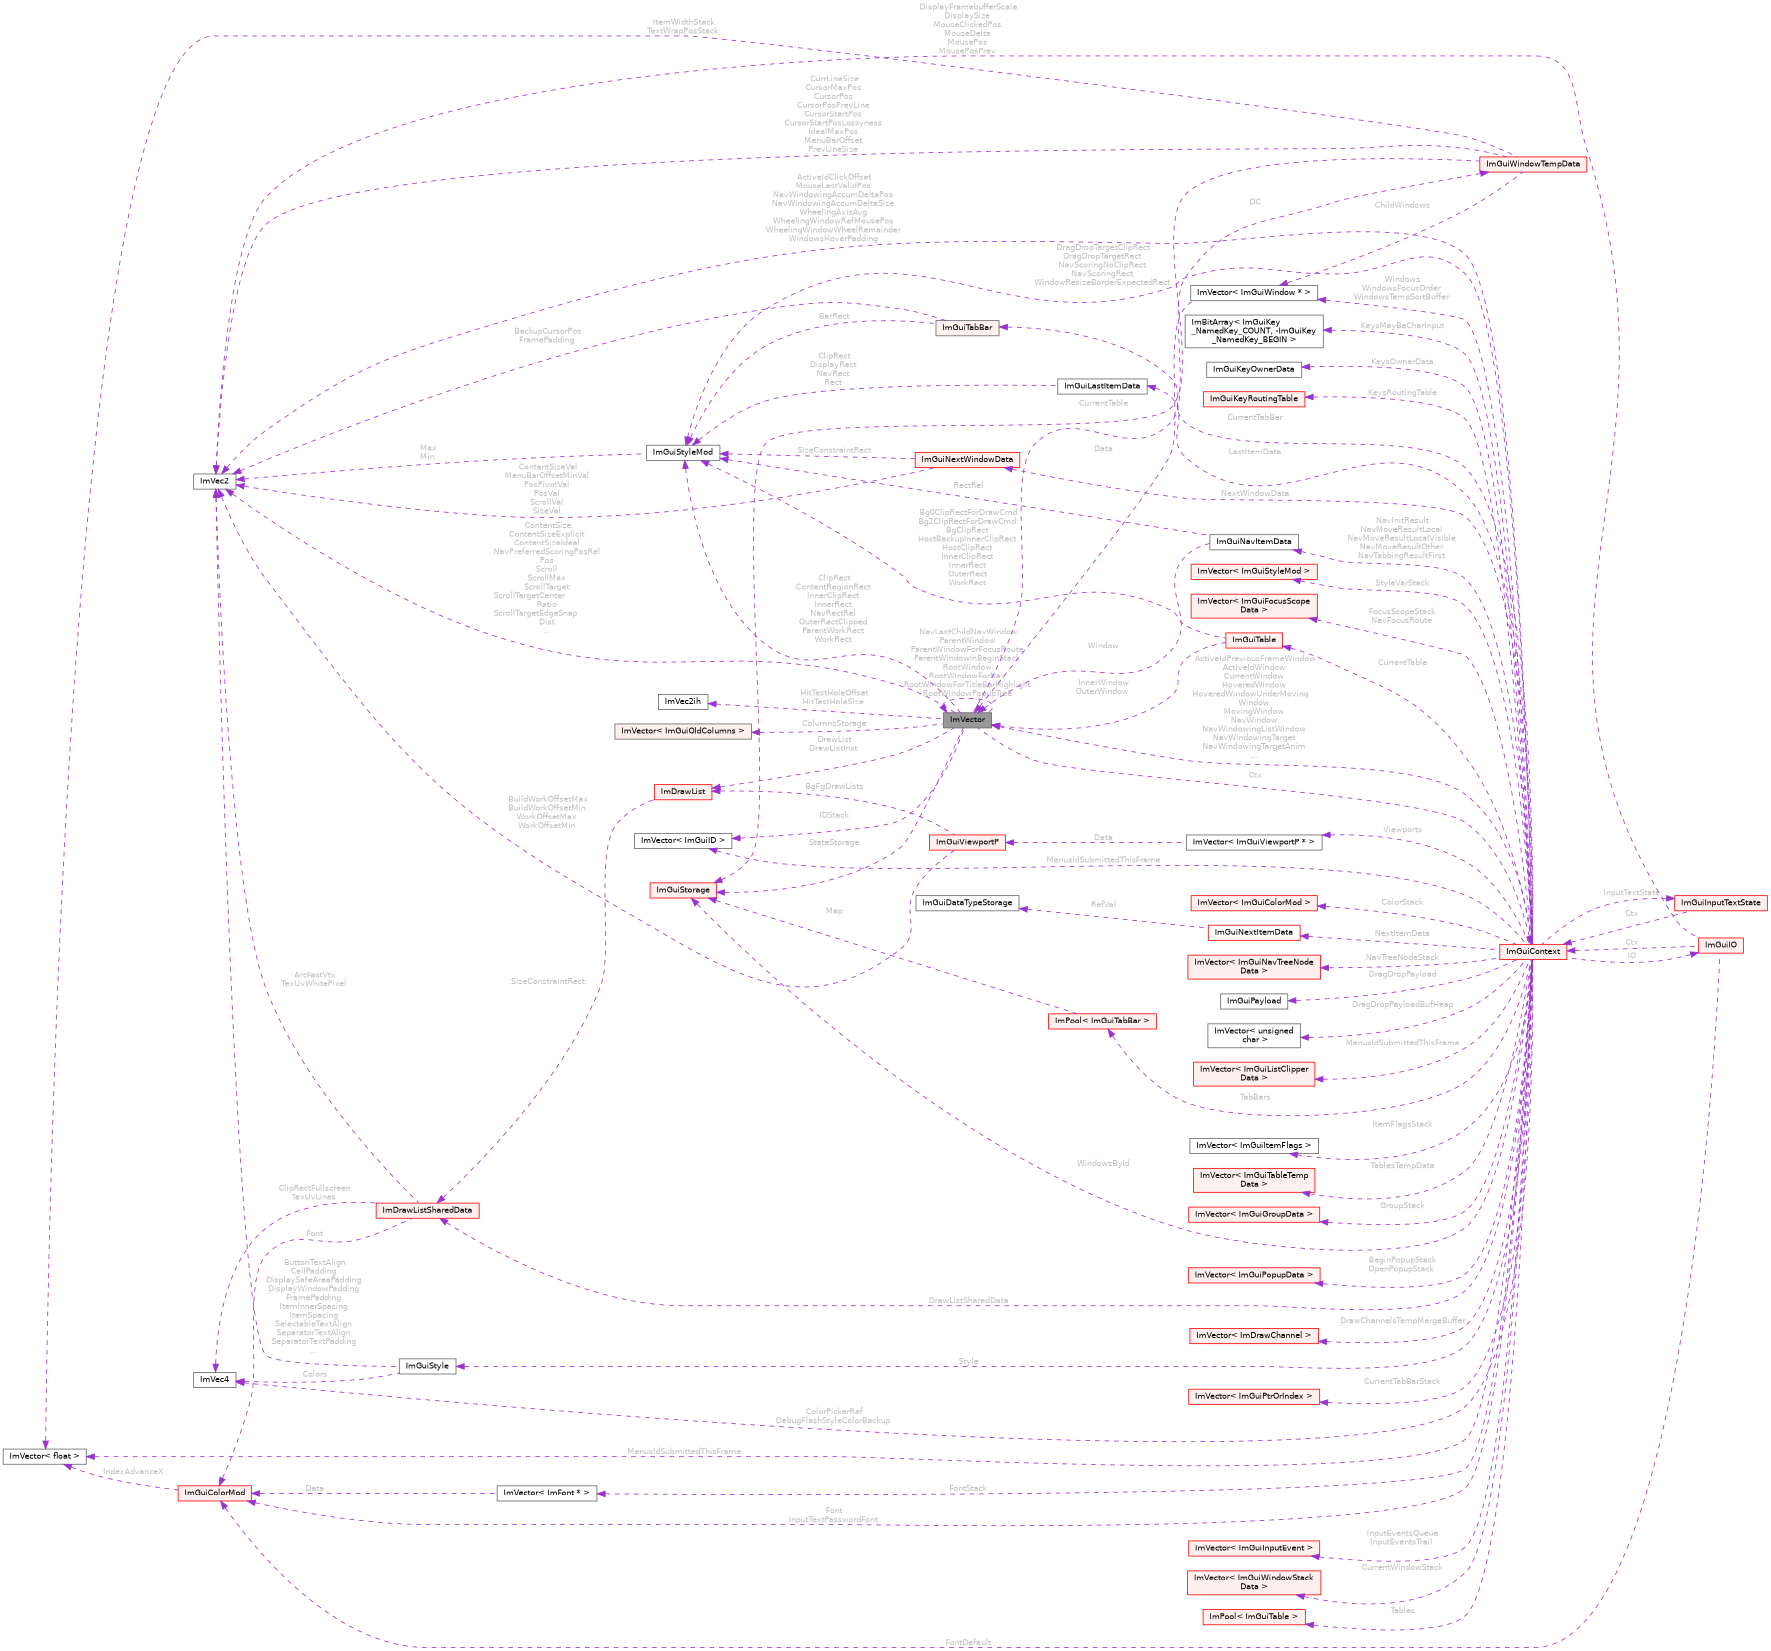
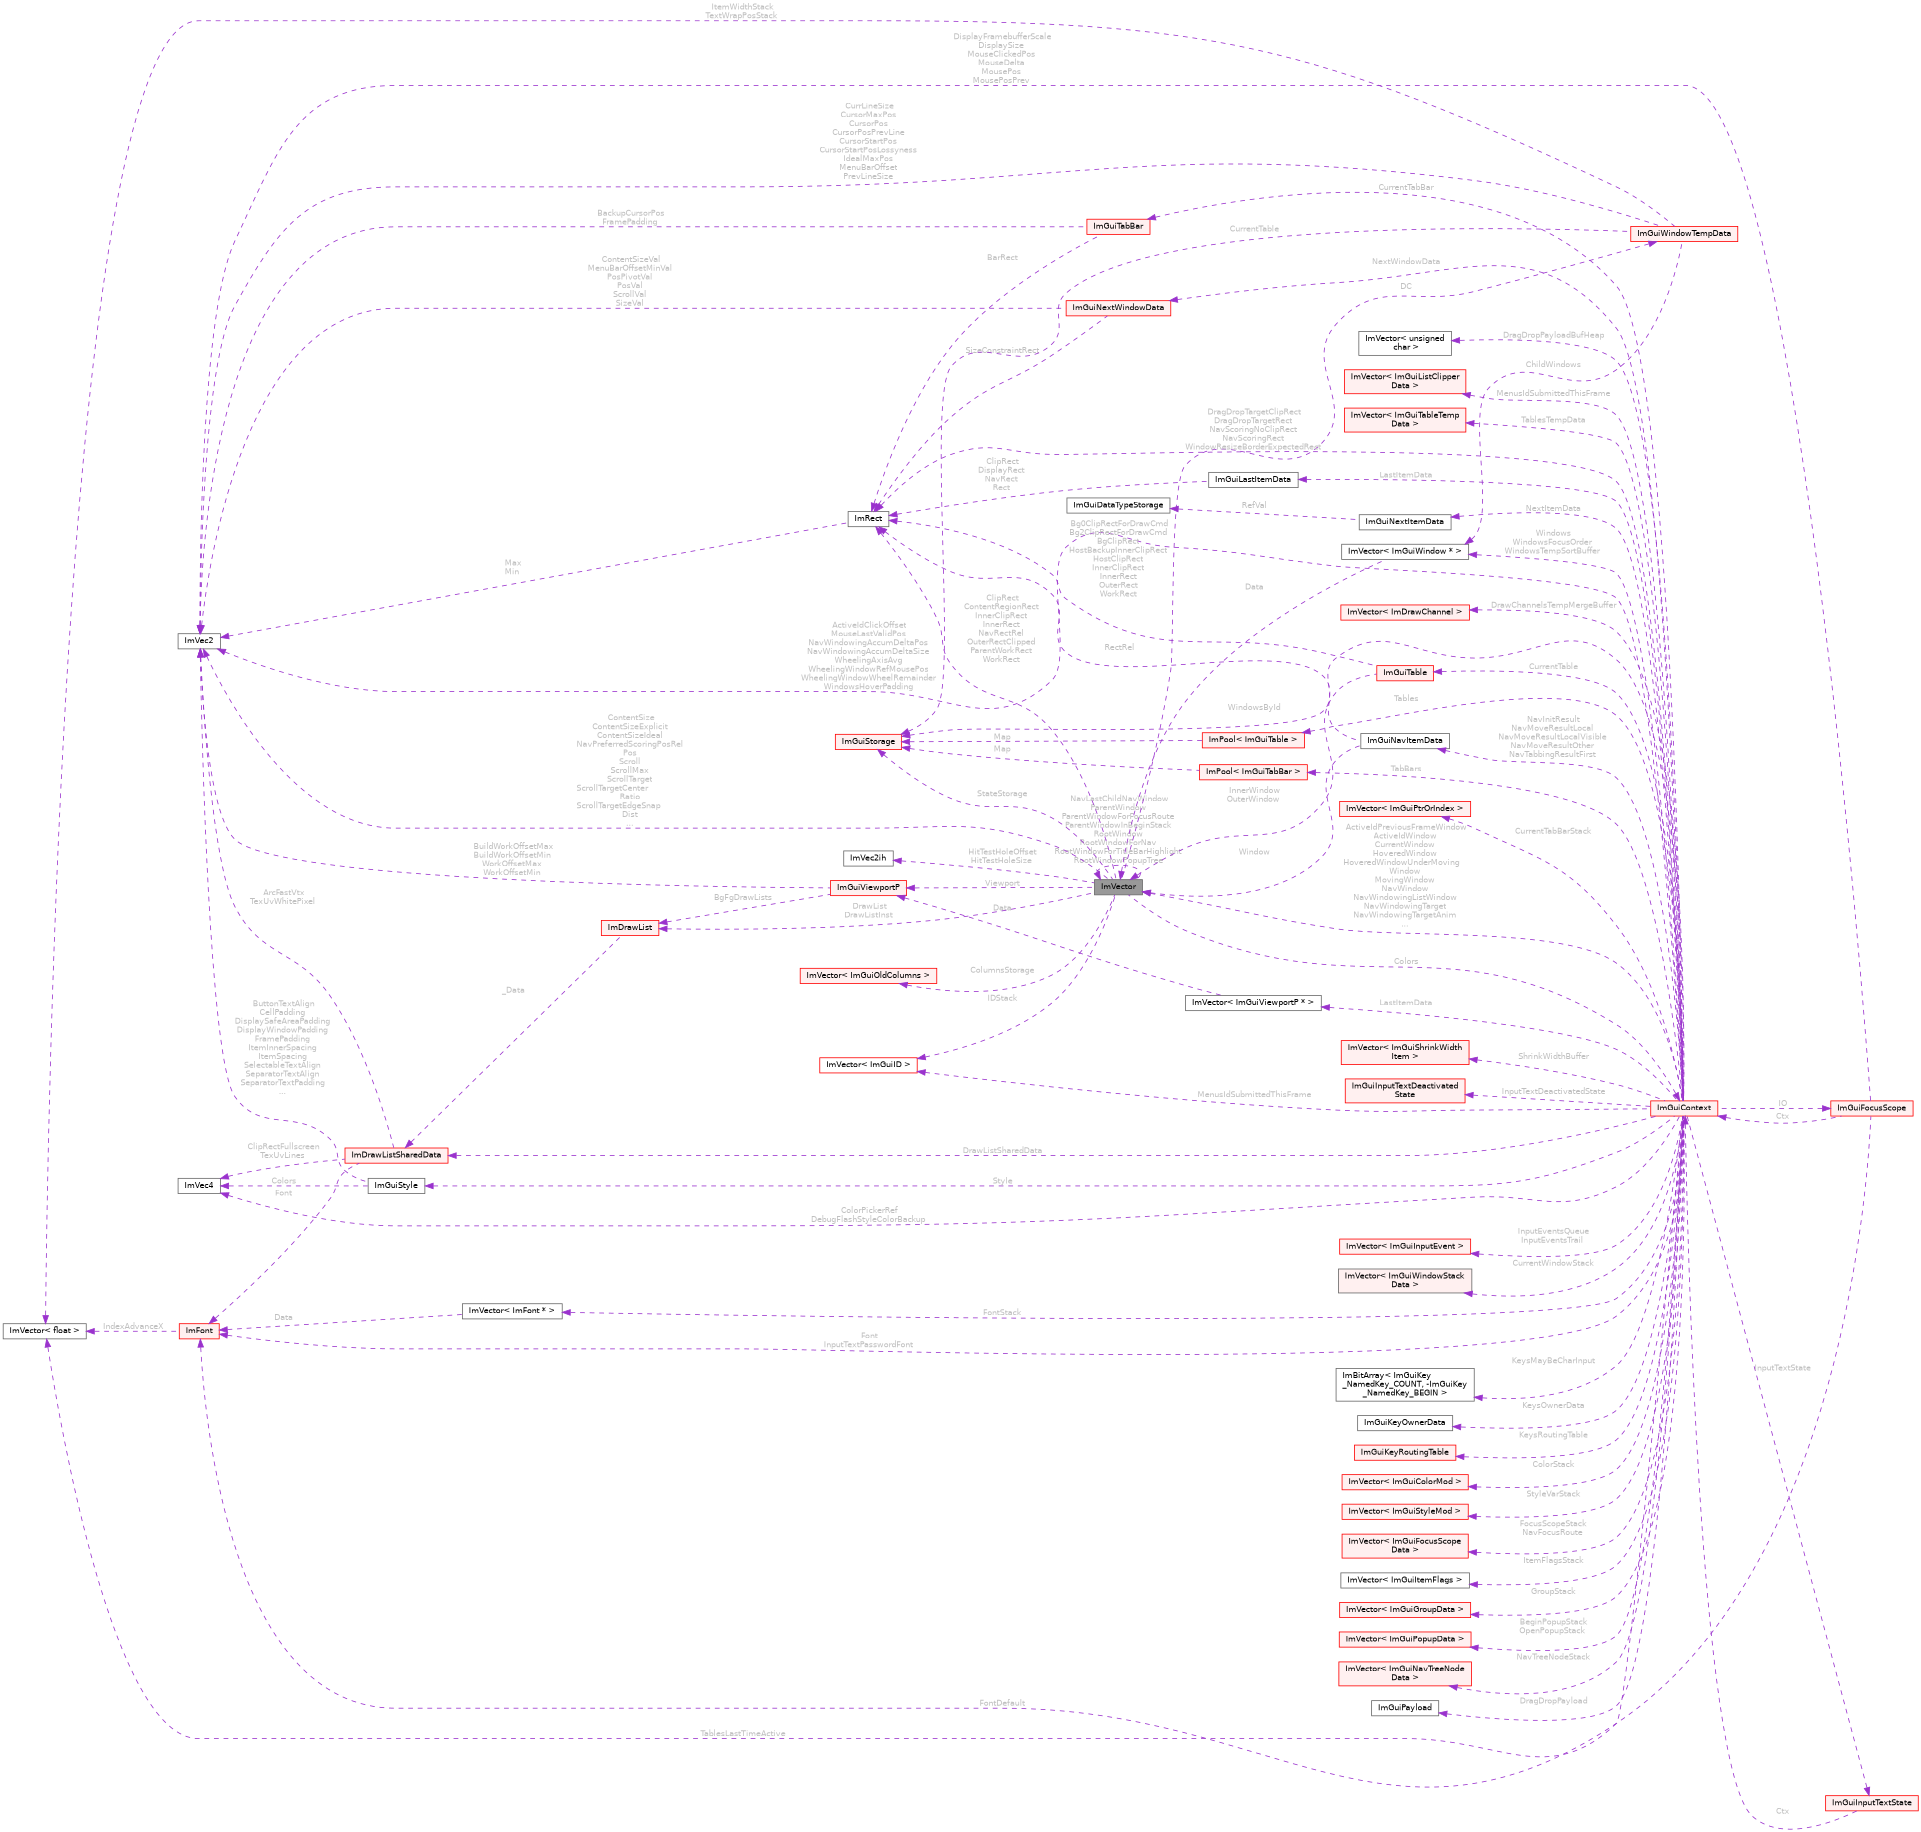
  digraph {
    rankdir=LR
    node [color=red fillcolor="#FFF0F0" fontname=Helvetica fontsize=10 shape=box style=filled]
    edge [color=darkorchid3 dir=back fontcolor=grey fontname=Helvetica fontsize=10 labelfontname=Helvetica labelfontsize=10 style=dashed]
    n1 [color=gray40 fillcolor=grey60 fontcolor=black height=0.2 label=ImVector width=0.4]
    n2 [height=0.2 label=ImGuiContext width=0.4]
    n3 [color=gray40 fillcolor=white height=0.2 label="ImVector\< ImGuiWindow * \>" width=0.4]
    n4 [color=gray40 fillcolor=white height=0.2 label=ImGuiNavItemData width=0.4]
    n5 [height=0.2 label=ImGuiTable width=0.4]
-   n6 [height=0.2 label=ImGuiIO width=0.4]
+   n6 [height=0.2 label=ImGuiFocusScope width=0.4]
    n7 [height=0.2 label=ImGuiInputTextState width=0.4]
    n8 [height=0.2 label=ImGuiWindowTempData width=0.4]
    n9 [color=gray40 fillcolor=white height=0.2 label=ImVec2 width=0.4]
    n10 [color=gray40 fillcolor=white height=0.2 label=ImGuiStyle width=0.4]
    n11 [height=0.2 label=ImDrawListSharedData width=0.4]
-   n12 [color=gray40 fillcolor=white height=0.2 label=ImGuiStyleMod width=0.4]
+   n12 [color=gray40 fillcolor=white height=0.2 label=ImRect width=0.4]
    n13 [height=0.2 label=ImGuiNextWindowData width=0.4]
    n14 [height=0.2 label=ImGuiViewportP width=0.4]
-   n15 [color=gray40 height=0.2 label=ImGuiTabBar width=0.4]
+   n15 [height=0.2 label=ImGuiTabBar width=0.4]
    n16 [height=0.2 label=ImDrawList width=0.4]
    n17 [color=gray40 fillcolor=white height=0.2 label=ImGuiLastItemData width=0.4]
    n18 [color=gray40 fillcolor=white height=0.2 label="ImVector\< ImGuiViewportP * \>" width=0.4]
-   n19 [height=0.2 label=ImGuiColorMod width=0.4]
+   n19 [height=0.2 label=ImFont width=0.4]
    n20 [color=gray40 fillcolor=white height=0.2 label="ImVector\< ImFont * \>" width=0.4]
    n21 [color=gray40 fillcolor=white height=0.2 label="ImVector\< float \>" width=0.4]
    n22 [color=gray40 fillcolor=white height=0.2 label=ImVec4 width=0.4]
    n23 [height=0.2 label="ImVector\< ImGuiInputEvent \>" width=0.4]
-   n24 [height=0.2 label="ImVector\< ImGuiWindowStack\lData \>" width=0.4]
+   n24 [color=gray40 height=0.2 label="ImVector\< ImGuiWindowStack\lData \>" width=0.4]
    n25 [height=0.2 label=ImGuiStorage width=0.4]
    n26 [height=0.2 label="ImPool\< ImGuiTable \>" width=0.4]
    n27 [height=0.2 label="ImPool\< ImGuiTabBar \>" width=0.4]
    n28 [color=gray40 fillcolor=white height=0.2 label="ImBitArray\< ImGuiKey\l_NamedKey_COUNT, -ImGuiKey\l_NamedKey_BEGIN \>" width=0.4]
    n29 [color=gray40 fillcolor=white height=0.2 label=ImGuiKeyOwnerData width=0.4]
    n30 [height=0.2 label=ImGuiKeyRoutingTable width=0.4]
-   n31 [fillcolor=white height=0.2 label=ImGuiNextItemData width=0.4]
+   n31 [color=gray40 fillcolor=white height=0.2 label=ImGuiNextItemData width=0.4]
    n32 [color=gray40 fillcolor=white height=0.2 label=ImGuiDataTypeStorage width=0.4]
    n33 [height=0.2 label="ImVector\< ImGuiColorMod \>" width=0.4]
    n34 [height=0.2 label="ImVector\< ImGuiStyleMod \>" width=0.4]
    n35 [height=0.2 label="ImVector\< ImGuiFocusScope\lData \>" width=0.4]
    n36 [color=gray40 fillcolor=white height=0.2 label="ImVector\< ImGuiItemFlags \>" width=0.4]
    n37 [height=0.2 label="ImVector\< ImGuiGroupData \>" width=0.4]
    n38 [height=0.2 label="ImVector\< ImGuiPopupData \>" width=0.4]
    n39 [height=0.2 label="ImVector\< ImGuiNavTreeNode\lData \>" width=0.4]
    n40 [color=gray40 fillcolor=white height=0.2 label=ImGuiPayload width=0.4]
    n41 [color=gray40 fillcolor=white height=0.2 label="ImVector\< unsigned\l char \>" width=0.4]
    n42 [height=0.2 label="ImVector\< ImGuiListClipper\lData \>" width=0.4]
    n43 [height=0.2 label="ImVector\< ImGuiTableTemp\lData \>" width=0.4]
    n44 [height=0.2 label="ImVector\< ImDrawChannel \>" width=0.4]
    n45 [height=0.2 label="ImVector\< ImGuiPtrOrIndex \>" width=0.4]
-   n48 [color=gray40 fillcolor=white height=0.2 label="ImVector\< ImGuiID \>" width=0.4]
+   n46 [height=0.2 label="ImVector\< ImGuiShrinkWidth\lItem \>" width=0.4]
+   n47 [height=0.2 label="ImGuiInputTextDeactivated\lState" width=0.4]
+   n48 [fillcolor=white height=0.2 label="ImVector\< ImGuiID \>" width=0.4]
    n49 [color=gray40 fillcolor=white height=0.2 label=ImVec2ih width=0.4]
-   n50 [color=gray40 height=0.2 label="ImVector\< ImGuiOldColumns \>" width=0.4]
+   n50 [height=0.2 label="ImVector\< ImGuiOldColumns \>" width=0.4]
    n1 -> n1 [label=" NavLastChildNavWindow\nParentWindow\nParentWindowForFocusRoute\nParentWindowInBeginStack\nRootWindow\nRootWindowForNav\nRootWindowForTitleBarHighlight\nRootWindowPopupTree"]
    n1 -> n2 [label=" ActiveIdPreviousFrameWindow\nActiveIdWindow\nCurrentWindow\nHoveredWindow\nHoveredWindowUnderMoving\lWindow\nMovingWindow\nNavWindow\nNavWindowingListWindow\nNavWindowingTarget\nNavWindowingTargetAnim\n..."]
    n1 -> n3 [label=" Data"]
    n1 -> n4 [label=" Window"]
    n1 -> n5 [label=" InnerWindow\nOuterWindow"]
-   n2 -> n1 [label=" Ctx"]
+   n2 -> n1 [label=" Colors"]
    n2 -> n6 [label=" Ctx"]
    n2 -> n7 [label=" Ctx"]
    n3 -> n2 [label=" Windows\nWindowsFocusOrder\nWindowsTempSortBuffer"]
    n3 -> n8 [label=" ChildWindows"]
    n4 -> n2 [label=" NavInitResult\nNavMoveResultLocal\nNavMoveResultLocalVisible\nNavMoveResultOther\nNavTabbingResultFirst"]
    n5 -> n2 [label=" CurrentTable"]
    n6 -> n2 [label=" IO"]
    n7 -> n2 [label=" InputTextState"]
    n8 -> n1 [label=" DC"]
    n9 -> n1 [label=" ContentSize\nContentSizeExplicit\nContentSizeIdeal\nNavPreferredScoringPosRel\nPos\nScroll\nScrollMax\nScrollTarget\nScrollTargetCenter\lRatio\nScrollTargetEdgeSnap\lDist\n..."]
    n9 -> n2 [label=" ActiveIdClickOffset\nMouseLastValidPos\nNavWindowingAccumDeltaPos\nNavWindowingAccumDeltaSize\nWheelingAxisAvg\nWheelingWindowRefMousePos\nWheelingWindowWheelRemainder\nWindowsHoverPadding"]
    n9 -> n6 [label=" DisplayFramebufferScale\nDisplaySize\nMouseClickedPos\nMouseDelta\nMousePos\nMousePosPrev"]
    n9 -> n8 [label=" CurrLineSize\nCursorMaxPos\nCursorPos\nCursorPosPrevLine\nCursorStartPos\nCursorStartPosLossyness\nIdealMaxPos\nMenuBarOffset\nPrevLineSize"]
    n9 -> n10 [label=" ButtonTextAlign\nCellPadding\nDisplaySafeAreaPadding\nDisplayWindowPadding\nFramePadding\nItemInnerSpacing\nItemSpacing\nSelectableTextAlign\nSeparatorTextAlign\nSeparatorTextPadding\n..."]
    n9 -> n11 [label=" ArcFastVtx\nTexUvWhitePixel"]
    n9 -> n12 [label=" Max\nMin"]
    n9 -> n13 [label=" ContentSizeVal\nMenuBarOffsetMinVal\nPosPivotVal\nPosVal\nScrollVal\nSizeVal"]
    n9 -> n14 [label=" BuildWorkOffsetMax\nBuildWorkOffsetMin\nWorkOffsetMax\nWorkOffsetMin"]
    n9 -> n15 [label=" BackupCursorPos\nFramePadding"]
    n10 -> n2 [label=" Style"]
    n11 -> n2 [label=" DrawListSharedData"]
-   n11 -> n16 [label=" SizeConstraintRect"]
+   n11 -> n16 [label=" _Data"]
    n12 -> n1 [label=" ClipRect\nContentRegionRect\nInnerClipRect\nInnerRect\nNavRectRel\nOuterRectClipped\nParentWorkRect\nWorkRect"]
    n12 -> n2 [label=" DragDropTargetClipRect\nDragDropTargetRect\nNavScoringNoClipRect\nNavScoringRect\nWindowResizeBorderExpectedRect"]
    n12 -> n4 [label=" RectRel"]
    n12 -> n5 [label=" Bg0ClipRectForDrawCmd\nBg2ClipRectForDrawCmd\nBgClipRect\nHostBackupInnerClipRect\nHostClipRect\nInnerClipRect\nInnerRect\nOuterRect\nWorkRect"]
    n12 -> n13 [label=" SizeConstraintRect"]
    n12 -> n15 [label=" BarRect"]
    n12 -> n17 [label=" ClipRect\nDisplayRect\nNavRect\nRect"]
    n13 -> n2 [label=" NextWindowData"]
+   n14 -> n1 [label=" Viewport"]
    n14 -> n18 [label=" Data"]
    n15 -> n2 [label=" CurrentTabBar"]
    n16 -> n1 [label=" DrawList\nDrawListInst"]
    n16 -> n14 [label=" BgFgDrawLists"]
    n17 -> n2 [label=" LastItemData"]
-   n18 -> n2 [label=" Viewports"]
+   n18 -> n2 [label=" LastItemData"]
    n19 -> n2 [label=" Font\nInputTextPasswordFont"]
    n19 -> n6 [label=" FontDefault"]
    n19 -> n11 [label=" Font"]
    n19 -> n20 [label=" Data"]
    n20 -> n2 [label=" FontStack"]
-   n21 -> n2 [label=" MenusIdSubmittedThisFrame"]
+   n21 -> n2 [label=" TablesLastTimeActive"]
    n21 -> n8 [label=" ItemWidthStack\nTextWrapPosStack"]
    n21 -> n19 [label=" IndexAdvanceX"]
    n22 -> n2 [label=" ColorPickerRef\nDebugFlashStyleColorBackup"]
    n22 -> n10 [label=" Colors"]
    n22 -> n11 [label=" ClipRectFullscreen\nTexUvLines"]
    n23 -> n2 [label=" InputEventsQueue\nInputEventsTrail"]
    n24 -> n2 [label=" CurrentWindowStack"]
    n25 -> n1 [label=" StateStorage"]
    n25 -> n2 [label=" WindowsById"]
    n25 -> n8 [label=" CurrentTable"]
+   n25 -> n26 [label=" Map"]
    n25 -> n27 [label=" Map"]
    n26 -> n2 [label=" Tables"]
    n27 -> n2 [label=" TabBars"]
    n28 -> n2 [label=" KeysMayBeCharInput"]
    n29 -> n2 [label=" KeysOwnerData"]
    n30 -> n2 [label=" KeysRoutingTable"]
    n31 -> n2 [label=" NextItemData"]
    n32 -> n31 [label=" RefVal"]
    n33 -> n2 [label=" ColorStack"]
    n34 -> n2 [label=" StyleVarStack"]
    n35 -> n2 [label=" FocusScopeStack\nNavFocusRoute"]
    n36 -> n2 [label=" ItemFlagsStack"]
    n37 -> n2 [label=" GroupStack"]
    n38 -> n2 [label=" BeginPopupStack\nOpenPopupStack"]
    n39 -> n2 [label=" NavTreeNodeStack"]
    n40 -> n2 [label=" DragDropPayload"]
    n41 -> n2 [label=" DragDropPayloadBufHeap"]
    n42 -> n2 [label=" MenusIdSubmittedThisFrame"]
    n43 -> n2 [label=" TablesTempData"]
    n44 -> n2 [label=" DrawChannelsTempMergeBuffer"]
    n45 -> n2 [label=" CurrentTabBarStack"]
+   n46 -> n2 [label=" ShrinkWidthBuffer"]
+   n47 -> n2 [label=" InputTextDeactivatedState"]
    n48 -> n1 [label=" IDStack"]
    n48 -> n2 [label=" MenusIdSubmittedThisFrame"]
    n49 -> n1 [label=" HitTestHoleOffset\nHitTestHoleSize"]
    n50 -> n1 [label=" ColumnsStorage"]
  }
